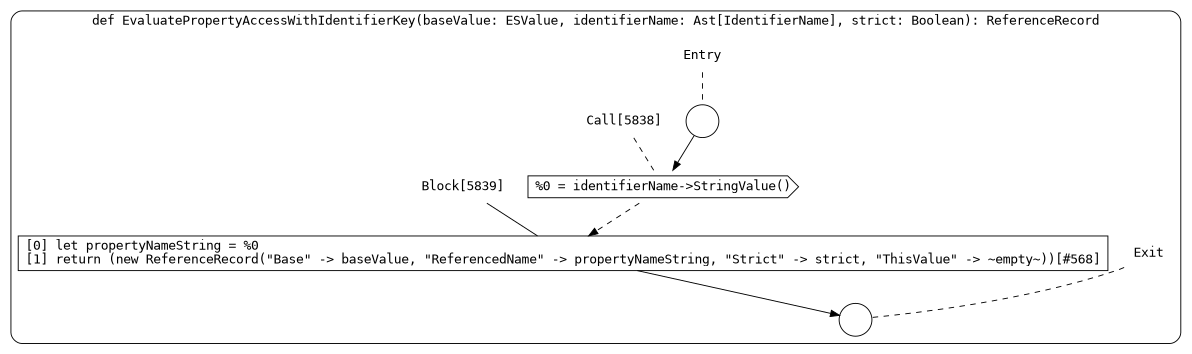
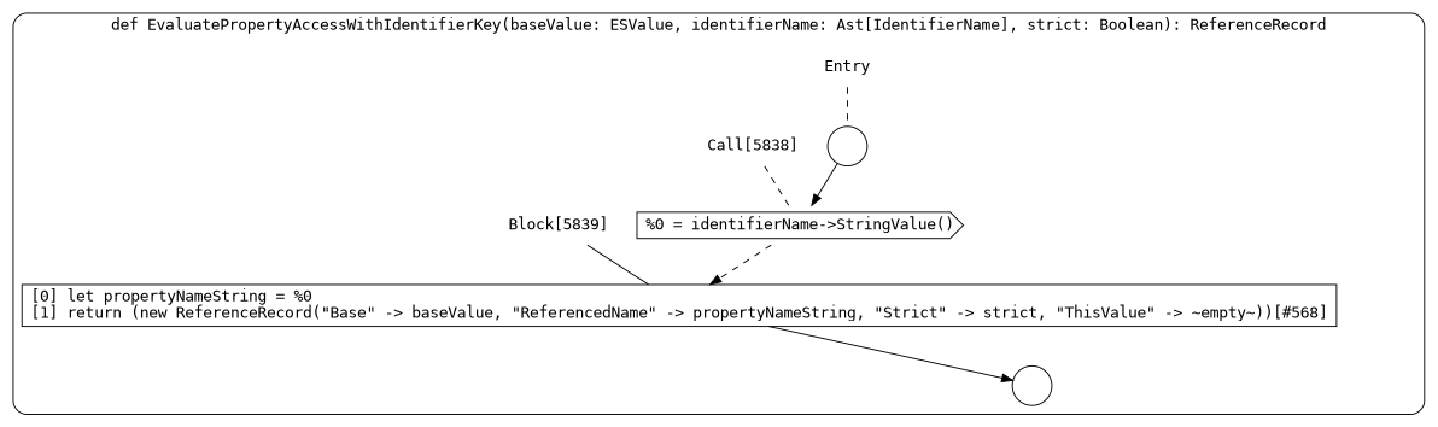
  digraph {
    fontname=Consolas
    node [fontname=Consolas shape=none]
    edge [arrowhead=none color=black fontname=Consolas style=dashed]
    n1 [label=<<font color="black">Entry</font>>]
    n2 [color=black fillcolor=white label=" " shape=circle style=filled]
    n3 [color=black fillcolor=white label=<<font color="black">%0 = identifierName-&gt;StringValue()</font>> shape=cds style=filled]
    n4 [color=black fillcolor=white label=<<font color="black">[0] let propertyNameString = %0<BR ALIGN="LEFT"/>[1] return (new ReferenceRecord(&quot;Base&quot; -&gt; baseValue, &quot;ReferencedName&quot; -&gt; propertyNameString, &quot;Strict&quot; -&gt; strict, &quot;ThisValue&quot; -&gt; ~empty~))[#568]<BR ALIGN="LEFT"/></font>> shape=box style=filled]
-   n5 [label=<<font color="black">Exit</font>>]
    n6 [color=black fillcolor=white label=" " shape=circle style=filled]
    n7 [label=<<font color="black">Call[5838]</font>>]
    n8 [label=<<font color="black">Block[5839]</font>>]
    subgraph cluster_1 {
      label="def EvaluatePropertyAccessWithIdentifierKey(baseValue: ESValue, identifierName: Ast[IdentifierName], strict: Boolean): ReferenceRecord"
      style=rounded
      n1
      n2
      n3
      n4
-     n5
      n6
      n7
      n8
    }
    n1 -> n2
    n2 -> n3 [arrowhead="" style=""]
    n3 -> n4 [arrowhead=""]
    n4 -> n6 [arrowhead="" style=""]
-   n5 -> n6
    n7 -> n3
    n8 -> n4 [style=solid]
  }
